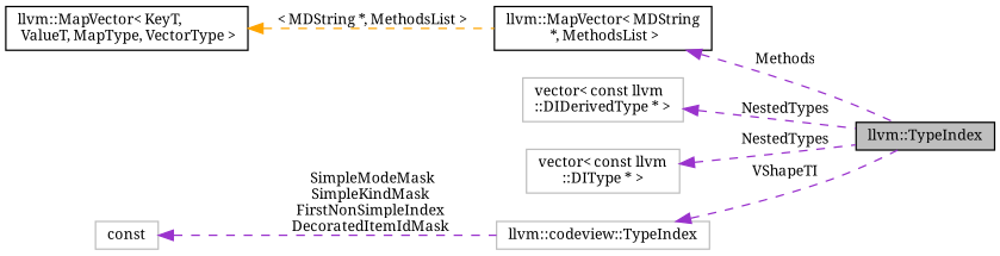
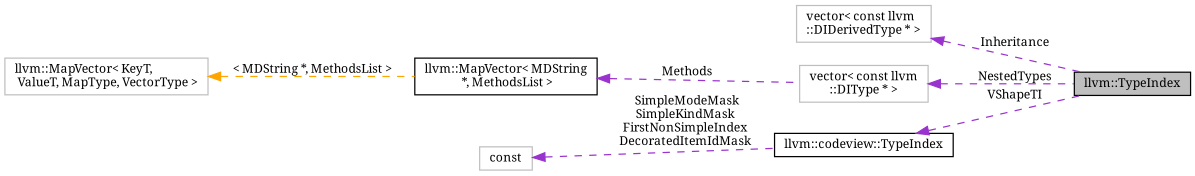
  digraph {
    fontname="Noto Serif"
    rankdir=LR
    node [color=black fontname="Noto Serif" fontsize=10 shape=record]
    edge [color=darkorchid3 dir=back fontname="Noto Serif" fontsize=10 labelfontname=Helvetica labelfontsize=10 style=dashed]
    n1 [fillcolor=grey75 fontcolor=black height=0.2 label="llvm::TypeIndex" style=filled width=0.4]
    n2 [height=0.2 label="llvm::MapVector\< MDString\l *, MethodsList \>" width=0.4]
-   n3 [height=0.2 label="llvm::MapVector\< KeyT,\l ValueT, MapType, VectorType \>" width=0.4]
+   n3 [color=grey75 height=0.2 label="llvm::MapVector\< KeyT,\l ValueT, MapType, VectorType \>" width=0.4]
    n4 [color=grey75 height=0.2 label="vector\< const llvm\l::DIDerivedType * \>" width=0.4]
    n5 [color=grey75 height=0.2 label="vector\< const llvm\l::DIType * \>" width=0.4]
-   n6 [color=grey75 height=0.2 label="llvm::codeview::TypeIndex" width=0.4]
+   n6 [height=0.2 label="llvm::codeview::TypeIndex" width=0.4]
    n7 [color=grey75 height=0.2 label=const width=0.4]
-   n2 -> n1 [label=" Methods"]
+   n2 -> n5 [label=" Methods"]
    n3 -> n2 [color=orange label=" \< MDString *, MethodsList \>"]
-   n4 -> n1 [label=" NestedTypes"]
+   n4 -> n1 [label=" Inheritance"]
    n5 -> n1 [label=" NestedTypes"]
    n6 -> n1 [label=" VShapeTI"]
    n7 -> n6 [label=" SimpleModeMask\nSimpleKindMask\nFirstNonSimpleIndex\nDecoratedItemIdMask"]
  }
